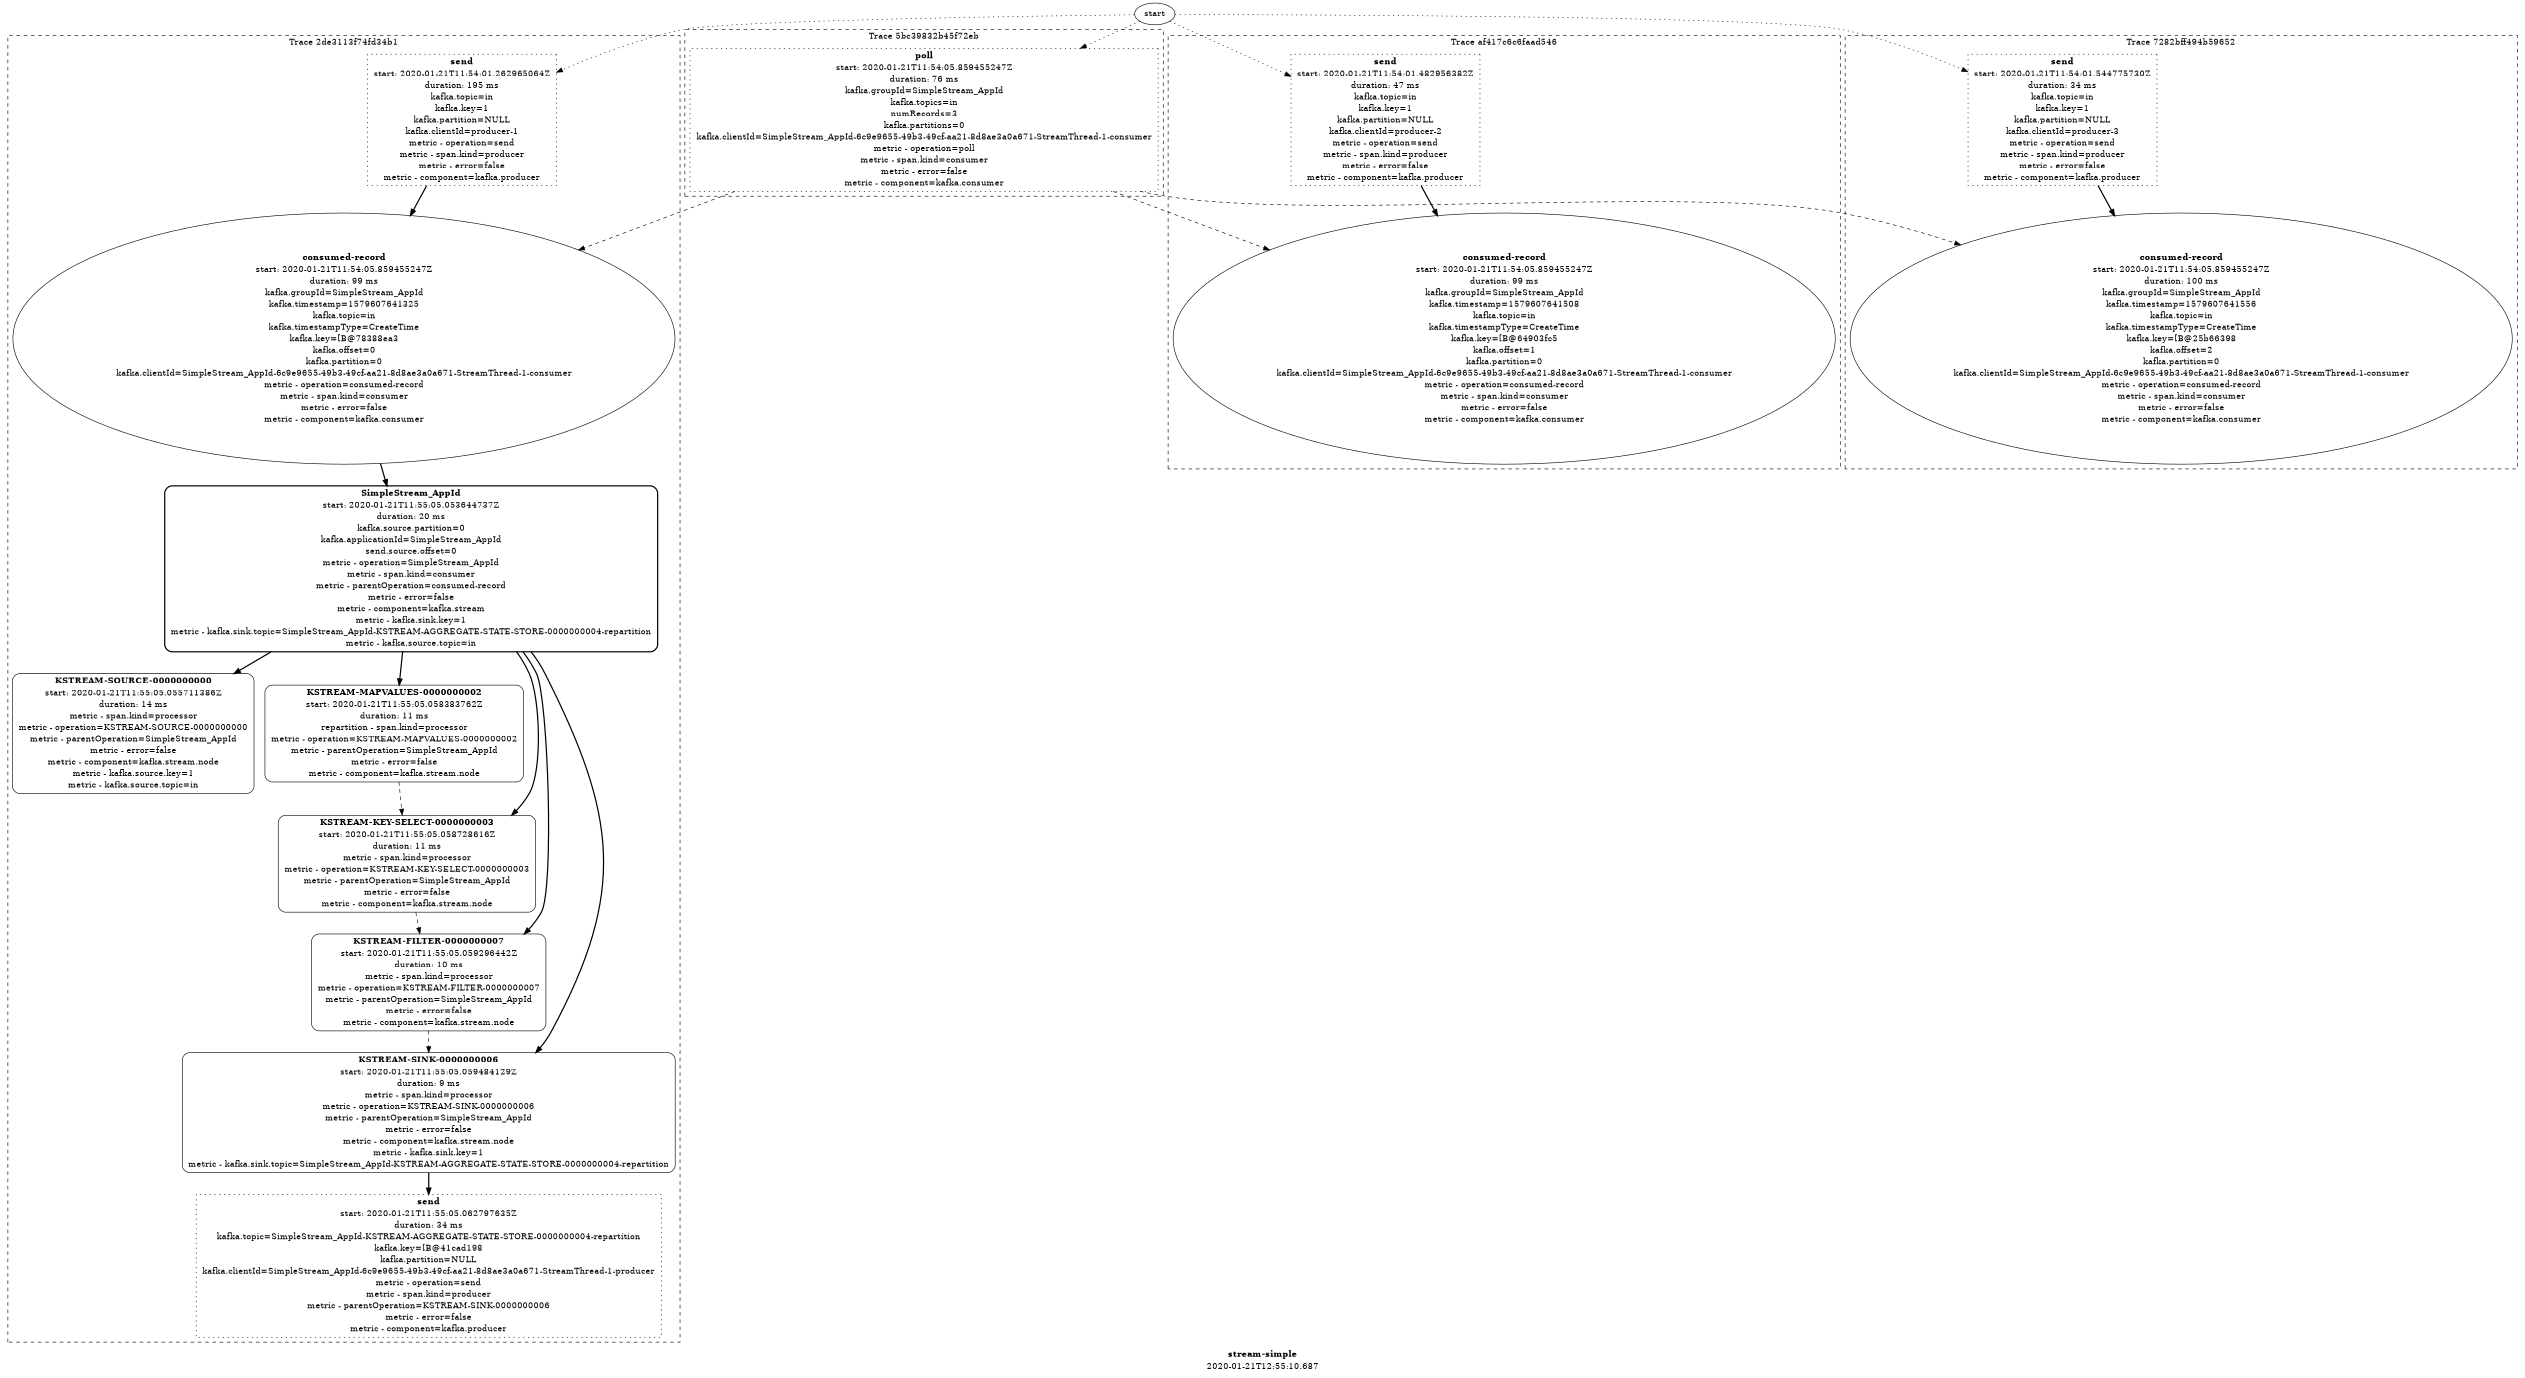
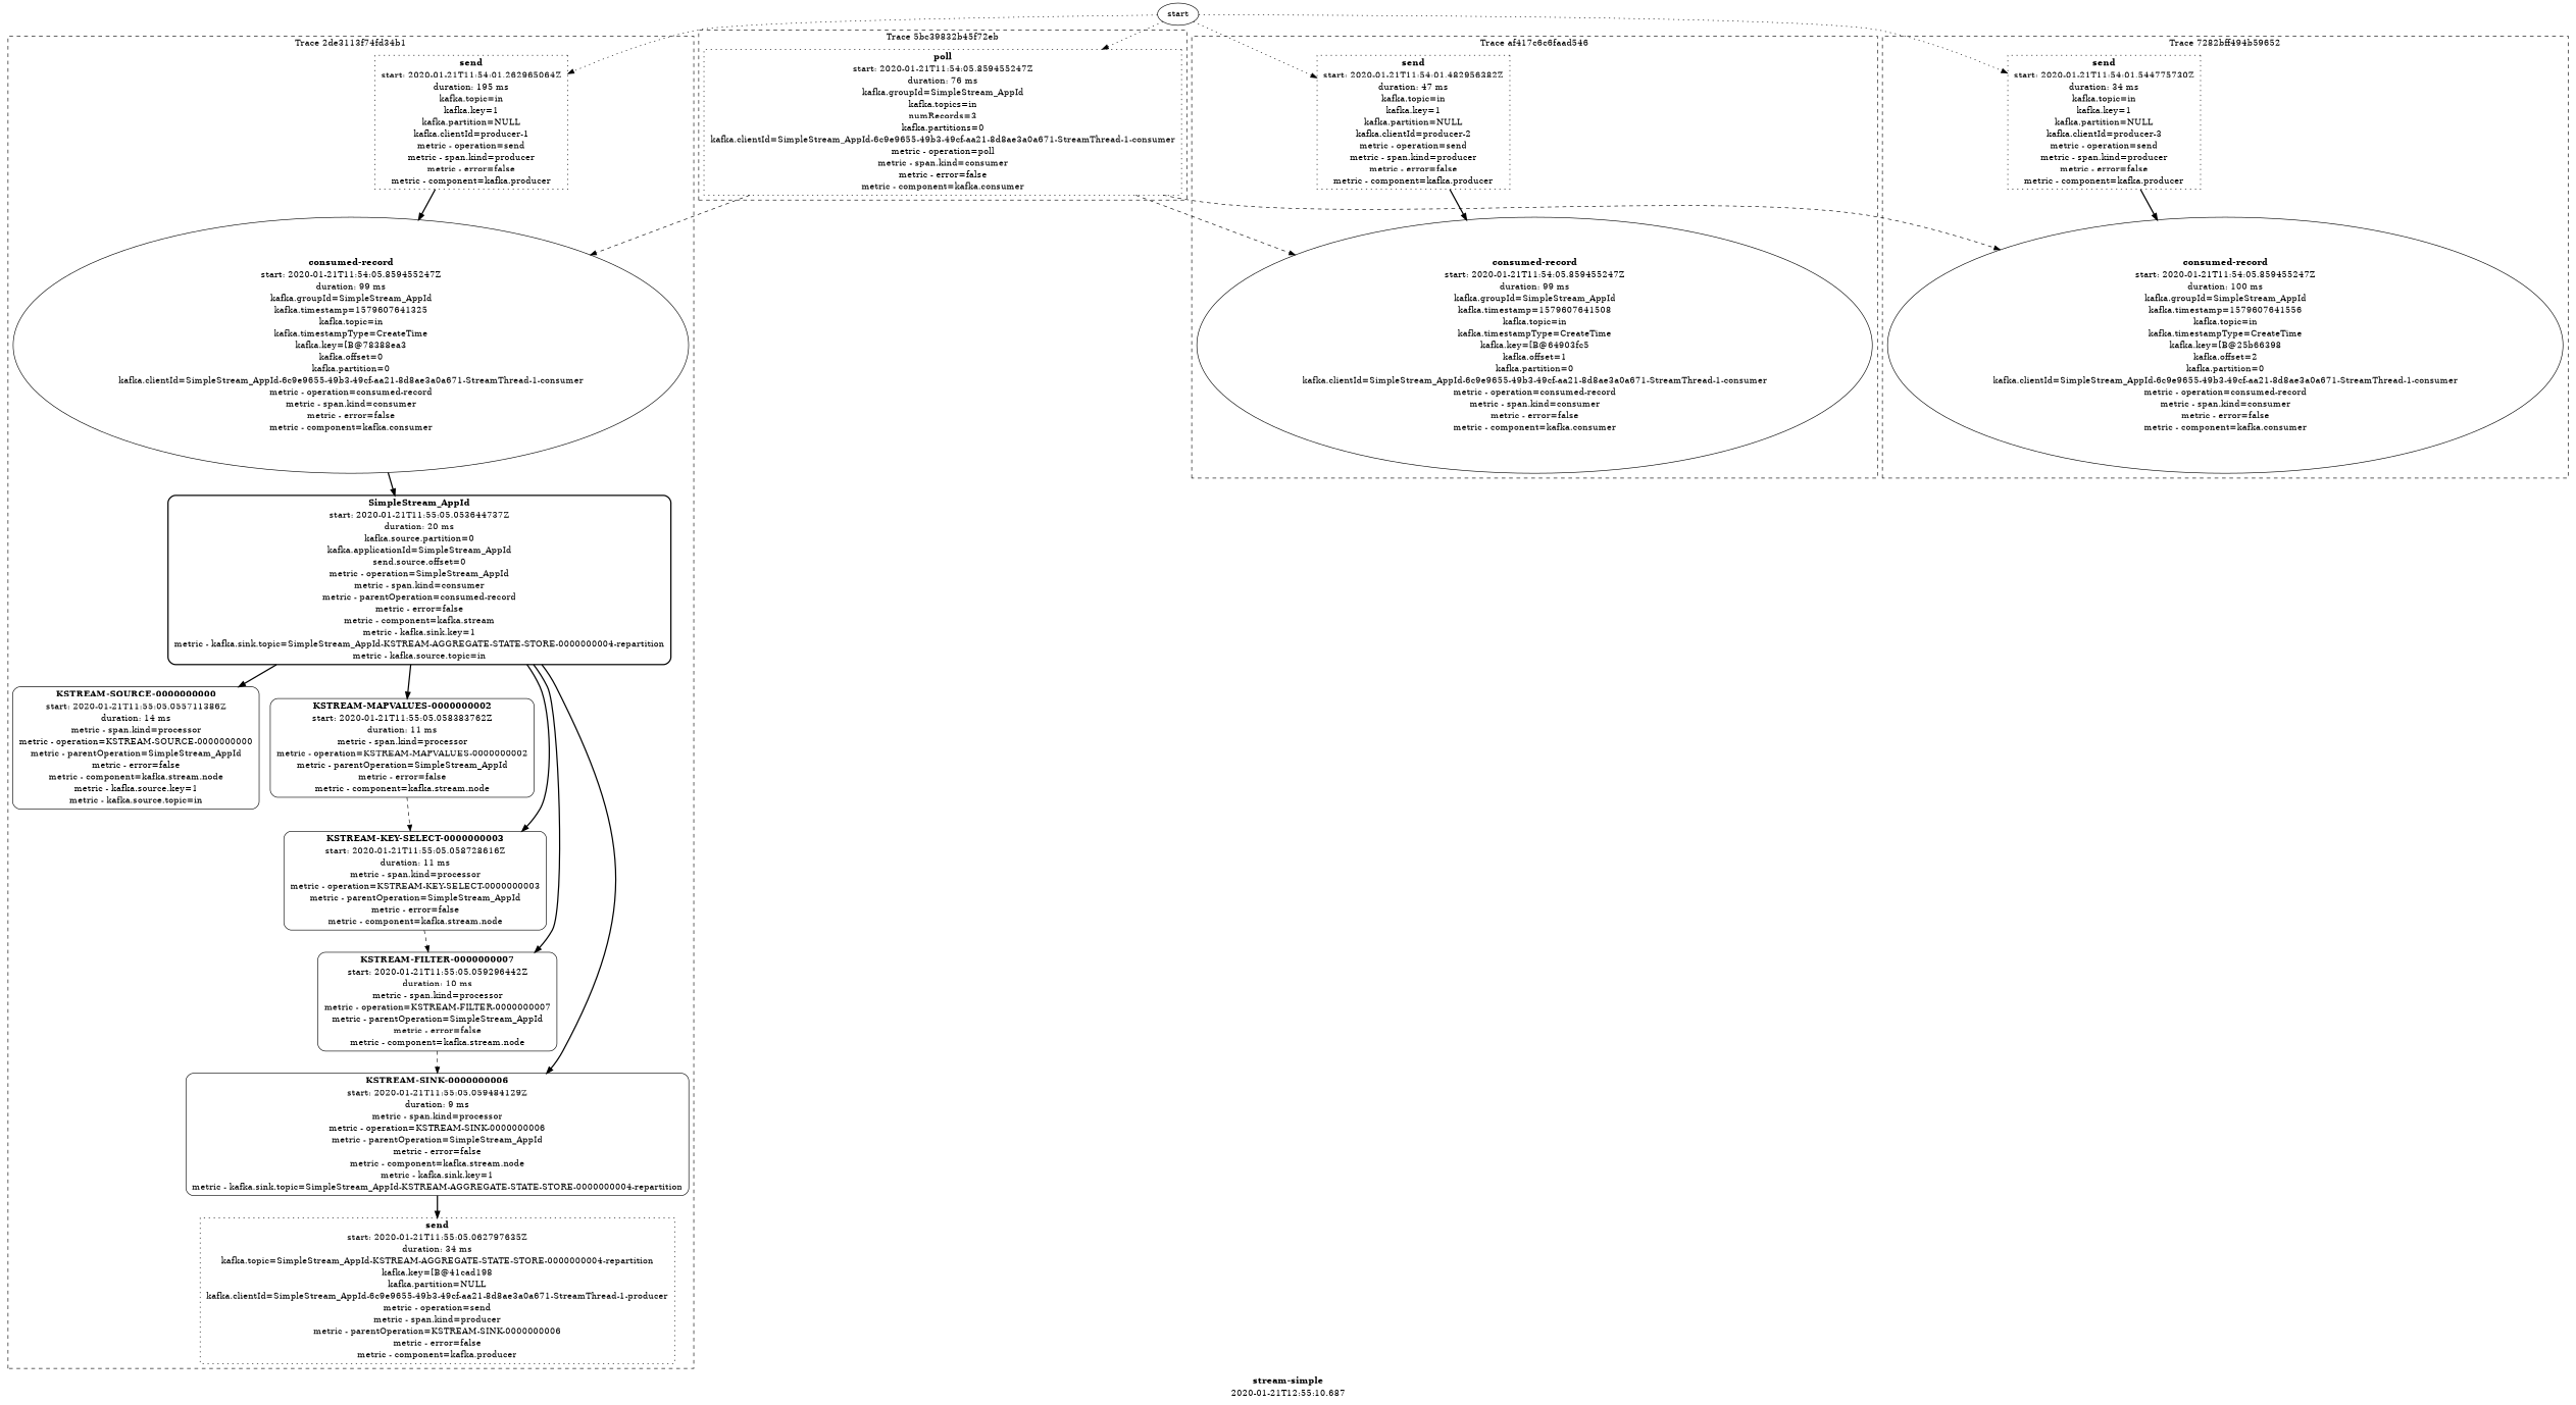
  digraph {
    label=<    <table border="0" cellborder="0" cellspacing="0">     <tr><td><b>stream-simple</b></td></tr>     <tr><td>2020-01-21T12:55:10.687</td></tr>    </table>  >
    node [shape=box style=dotted]
    edge [style=bold]
    n1 [label=<  <table border="0" cellborder="0" cellspacing="0">  <tr><td><b>send</b></td></tr>  <tr><td>start: 2020-01-21T11:55:05.062797635Z</td></tr>  <tr><td>duration: 34 ms</td></tr>  <tr><td>kafka.topic=SimpleStream_AppId-KSTREAM-AGGREGATE-STATE-STORE-0000000004-repartition</td></tr> <tr><td>kafka.key=[B@41cad198</td></tr> <tr><td>kafka.partition=NULL</td></tr> <tr><td>kafka.clientId=SimpleStream_AppId-6c9e9655-49b3-49cf-aa21-8d8ae3a0a671-StreamThread-1-producer</td></tr> <tr><td>metric - operation=send</td></tr> <tr><td>metric - span.kind=producer</td></tr> <tr><td>metric - parentOperation=KSTREAM-SINK-0000000006</td></tr> <tr><td>metric - error=false</td></tr> <tr><td>metric - component=kafka.producer</td></tr>  </table> >]
    n2 [label=<  <table border="0" cellborder="0" cellspacing="0">  <tr><td><b>SimpleStream_AppId</b></td></tr>  <tr><td>start: 2020-01-21T11:55:05.053644737Z</td></tr>  <tr><td>duration: 20 ms</td></tr>  <tr><td>kafka.source.partition=0</td></tr> <tr><td>kafka.applicationId=SimpleStream_AppId</td></tr> <tr><td>send.source.offset=0</td></tr> <tr><td>metric - operation=SimpleStream_AppId</td></tr> <tr><td>metric - span.kind=consumer</td></tr> <tr><td>metric - parentOperation=consumed-record</td></tr> <tr><td>metric - error=false</td></tr> <tr><td>metric - component=kafka.stream</td></tr> <tr><td>metric - kafka.sink.key=1</td></tr> <tr><td>metric - kafka.sink.topic=SimpleStream_AppId-KSTREAM-AGGREGATE-STATE-STORE-0000000004-repartition</td></tr> <tr><td>metric - kafka.source.topic=in</td></tr>  </table> > style="rounded,bold"]
    n3 [label=<  <table border="0" cellborder="0" cellspacing="0">  <tr><td><b>KSTREAM-SOURCE-0000000000</b></td></tr>  <tr><td>start: 2020-01-21T11:55:05.055711386Z</td></tr>  <tr><td>duration: 14 ms</td></tr>  <tr><td>metric - span.kind=processor</td></tr> <tr><td>metric - operation=KSTREAM-SOURCE-0000000000</td></tr> <tr><td>metric - parentOperation=SimpleStream_AppId</td></tr> <tr><td>metric - error=false</td></tr> <tr><td>metric - component=kafka.stream.node</td></tr> <tr><td>metric - kafka.source.key=1</td></tr> <tr><td>metric - kafka.source.topic=in</td></tr>  </table> > style=rounded]
-   n4 [label=<  <table border="0" cellborder="0" cellspacing="0">  <tr><td><b>KSTREAM-MAPVALUES-0000000002</b></td></tr>  <tr><td>start: 2020-01-21T11:55:05.058383762Z</td></tr>  <tr><td>duration: 11 ms</td></tr>  <tr><td>repartition - span.kind=processor</td></tr> <tr><td>metric - operation=KSTREAM-MAPVALUES-0000000002</td></tr> <tr><td>metric - parentOperation=SimpleStream_AppId</td></tr> <tr><td>metric - error=false</td></tr> <tr><td>metric - component=kafka.stream.node</td></tr>  </table> > style=rounded]
+   n4 [label=<  <table border="0" cellborder="0" cellspacing="0">  <tr><td><b>KSTREAM-MAPVALUES-0000000002</b></td></tr>  <tr><td>start: 2020-01-21T11:55:05.058383762Z</td></tr>  <tr><td>duration: 11 ms</td></tr>  <tr><td>metric - span.kind=processor</td></tr> <tr><td>metric - operation=KSTREAM-MAPVALUES-0000000002</td></tr> <tr><td>metric - parentOperation=SimpleStream_AppId</td></tr> <tr><td>metric - error=false</td></tr> <tr><td>metric - component=kafka.stream.node</td></tr>  </table> > style=rounded]
    n5 [label=<  <table border="0" cellborder="0" cellspacing="0">  <tr><td><b>KSTREAM-KEY-SELECT-0000000003</b></td></tr>  <tr><td>start: 2020-01-21T11:55:05.058728616Z</td></tr>  <tr><td>duration: 11 ms</td></tr>  <tr><td>metric - span.kind=processor</td></tr> <tr><td>metric - operation=KSTREAM-KEY-SELECT-0000000003</td></tr> <tr><td>metric - parentOperation=SimpleStream_AppId</td></tr> <tr><td>metric - error=false</td></tr> <tr><td>metric - component=kafka.stream.node</td></tr>  </table> > style=rounded]
    n6 [label=<  <table border="0" cellborder="0" cellspacing="0">  <tr><td><b>KSTREAM-FILTER-0000000007</b></td></tr>  <tr><td>start: 2020-01-21T11:55:05.059296442Z</td></tr>  <tr><td>duration: 10 ms</td></tr>  <tr><td>metric - span.kind=processor</td></tr> <tr><td>metric - operation=KSTREAM-FILTER-0000000007</td></tr> <tr><td>metric - parentOperation=SimpleStream_AppId</td></tr> <tr><td>metric - error=false</td></tr> <tr><td>metric - component=kafka.stream.node</td></tr>  </table> > style=rounded]
    n7 [label=<  <table border="0" cellborder="0" cellspacing="0">  <tr><td><b>KSTREAM-SINK-0000000006</b></td></tr>  <tr><td>start: 2020-01-21T11:55:05.059484129Z</td></tr>  <tr><td>duration: 9 ms</td></tr>  <tr><td>metric - span.kind=processor</td></tr> <tr><td>metric - operation=KSTREAM-SINK-0000000006</td></tr> <tr><td>metric - parentOperation=SimpleStream_AppId</td></tr> <tr><td>metric - error=false</td></tr> <tr><td>metric - component=kafka.stream.node</td></tr> <tr><td>metric - kafka.sink.key=1</td></tr> <tr><td>metric - kafka.sink.topic=SimpleStream_AppId-KSTREAM-AGGREGATE-STATE-STORE-0000000004-repartition</td></tr>  </table> > style=rounded]
    n8 [label=<  <table border="0" cellborder="0" cellspacing="0">  <tr><td><b>consumed-record</b></td></tr>  <tr><td>start: 2020-01-21T11:54:05.859455247Z</td></tr>  <tr><td>duration: 99 ms</td></tr>  <tr><td>kafka.groupId=SimpleStream_AppId</td></tr> <tr><td>kafka.timestamp=1579607641325</td></tr> <tr><td>kafka.topic=in</td></tr> <tr><td>kafka.timestampType=CreateTime</td></tr> <tr><td>kafka.key=[B@78388ea3</td></tr> <tr><td>kafka.offset=0</td></tr> <tr><td>kafka.partition=0</td></tr> <tr><td>kafka.clientId=SimpleStream_AppId-6c9e9655-49b3-49cf-aa21-8d8ae3a0a671-StreamThread-1-consumer</td></tr> <tr><td>metric - operation=consumed-record</td></tr> <tr><td>metric - span.kind=consumer</td></tr> <tr><td>metric - error=false</td></tr> <tr><td>metric - component=kafka.consumer</td></tr>  </table> > shape=oval style=solid]
    n9 [label=<  <table border="0" cellborder="0" cellspacing="0">  <tr><td><b>send</b></td></tr>  <tr><td>start: 2020-01-21T11:54:01.262965064Z</td></tr>  <tr><td>duration: 195 ms</td></tr>  <tr><td>kafka.topic=in</td></tr> <tr><td>kafka.key=1</td></tr> <tr><td>kafka.partition=NULL</td></tr> <tr><td>kafka.clientId=producer-1</td></tr> <tr><td>metric - operation=send</td></tr> <tr><td>metric - span.kind=producer</td></tr> <tr><td>metric - error=false</td></tr> <tr><td>metric - component=kafka.producer</td></tr>  </table> >]
    n10 [label=<  <table border="0" cellborder="0" cellspacing="0">  <tr><td><b>consumed-record</b></td></tr>  <tr><td>start: 2020-01-21T11:54:05.859455247Z</td></tr>  <tr><td>duration: 99 ms</td></tr>  <tr><td>kafka.groupId=SimpleStream_AppId</td></tr> <tr><td>kafka.timestamp=1579607641508</td></tr> <tr><td>kafka.topic=in</td></tr> <tr><td>kafka.timestampType=CreateTime</td></tr> <tr><td>kafka.key=[B@64903fc5</td></tr> <tr><td>kafka.offset=1</td></tr> <tr><td>kafka.partition=0</td></tr> <tr><td>kafka.clientId=SimpleStream_AppId-6c9e9655-49b3-49cf-aa21-8d8ae3a0a671-StreamThread-1-consumer</td></tr> <tr><td>metric - operation=consumed-record</td></tr> <tr><td>metric - span.kind=consumer</td></tr> <tr><td>metric - error=false</td></tr> <tr><td>metric - component=kafka.consumer</td></tr>  </table> > shape=oval style=solid]
    n11 [label=<  <table border="0" cellborder="0" cellspacing="0">  <tr><td><b>send</b></td></tr>  <tr><td>start: 2020-01-21T11:54:01.482956382Z</td></tr>  <tr><td>duration: 47 ms</td></tr>  <tr><td>kafka.topic=in</td></tr> <tr><td>kafka.key=1</td></tr> <tr><td>kafka.partition=NULL</td></tr> <tr><td>kafka.clientId=producer-2</td></tr> <tr><td>metric - operation=send</td></tr> <tr><td>metric - span.kind=producer</td></tr> <tr><td>metric - error=false</td></tr> <tr><td>metric - component=kafka.producer</td></tr>  </table> >]
    n12 [label=<  <table border="0" cellborder="0" cellspacing="0">  <tr><td><b>consumed-record</b></td></tr>  <tr><td>start: 2020-01-21T11:54:05.859455247Z</td></tr>  <tr><td>duration: 100 ms</td></tr>  <tr><td>kafka.groupId=SimpleStream_AppId</td></tr> <tr><td>kafka.timestamp=1579607641556</td></tr> <tr><td>kafka.topic=in</td></tr> <tr><td>kafka.timestampType=CreateTime</td></tr> <tr><td>kafka.key=[B@25b66398</td></tr> <tr><td>kafka.offset=2</td></tr> <tr><td>kafka.partition=0</td></tr> <tr><td>kafka.clientId=SimpleStream_AppId-6c9e9655-49b3-49cf-aa21-8d8ae3a0a671-StreamThread-1-consumer</td></tr> <tr><td>metric - operation=consumed-record</td></tr> <tr><td>metric - span.kind=consumer</td></tr> <tr><td>metric - error=false</td></tr> <tr><td>metric - component=kafka.consumer</td></tr>  </table> > shape=oval style=solid]
    n13 [label=<  <table border="0" cellborder="0" cellspacing="0">  <tr><td><b>send</b></td></tr>  <tr><td>start: 2020-01-21T11:54:01.544775730Z</td></tr>  <tr><td>duration: 34 ms</td></tr>  <tr><td>kafka.topic=in</td></tr> <tr><td>kafka.key=1</td></tr> <tr><td>kafka.partition=NULL</td></tr> <tr><td>kafka.clientId=producer-3</td></tr> <tr><td>metric - operation=send</td></tr> <tr><td>metric - span.kind=producer</td></tr> <tr><td>metric - error=false</td></tr> <tr><td>metric - component=kafka.producer</td></tr>  </table> >]
    n14 [label=<  <table border="0" cellborder="0" cellspacing="0">  <tr><td><b>poll</b></td></tr>  <tr><td>start: 2020-01-21T11:54:05.859455247Z</td></tr>  <tr><td>duration: 76 ms</td></tr>  <tr><td>kafka.groupId=SimpleStream_AppId</td></tr> <tr><td>kafka.topics=in</td></tr> <tr><td>numRecords=3</td></tr> <tr><td>kafka.partitions=0</td></tr> <tr><td>kafka.clientId=SimpleStream_AppId-6c9e9655-49b3-49cf-aa21-8d8ae3a0a671-StreamThread-1-consumer</td></tr> <tr><td>metric - operation=poll</td></tr> <tr><td>metric - span.kind=consumer</td></tr> <tr><td>metric - error=false</td></tr> <tr><td>metric - component=kafka.consumer</td></tr>  </table> >]
    start [shape="" style=""]
    subgraph cluster_1 {
      label="Trace 2de3113f74fd34b1"
      style=dashed
      n1
      n2
      n3
      n4
      n5
      n6
      n7
      n8
      n9
    }
    subgraph cluster_2 {
      label="Trace af417c6c6faad546"
      style=dashed
      n10
      n11
    }
    subgraph cluster_3 {
      label="Trace 7282bff494b59652"
      style=dashed
      n12
      n13
    }
    subgraph cluster_4 {
      label="Trace 5bc39832b45f72eb"
      style=dashed
      n14
    }
    n2 -> n3
    n2 -> n4
    n2 -> n5
    n2 -> n6
    n2 -> n7
    n4 -> n5 [style=dashed]
    n5 -> n6 [style=dashed]
    n6 -> n7 [style=dashed]
    n7 -> n1
    n8 -> n2
    n9 -> n8
    n11 -> n10
    n13 -> n12
    n14 -> n8 [style=dashed]
    n14 -> n10 [style=dashed]
    n14 -> n12 [style=dashed]
    start -> n9 [style=dotted]
    start -> n11 [style=dotted]
    start -> n13 [style=dotted]
    start -> n14 [style=dotted]
  }
